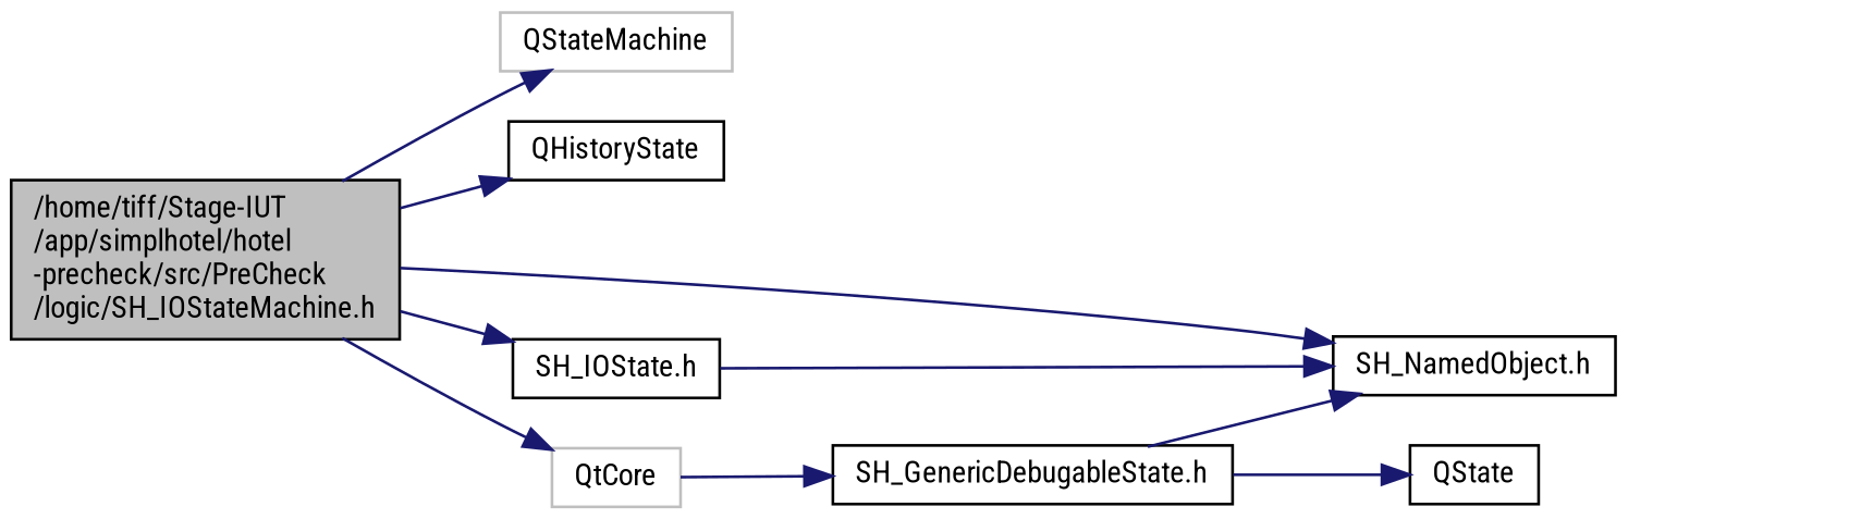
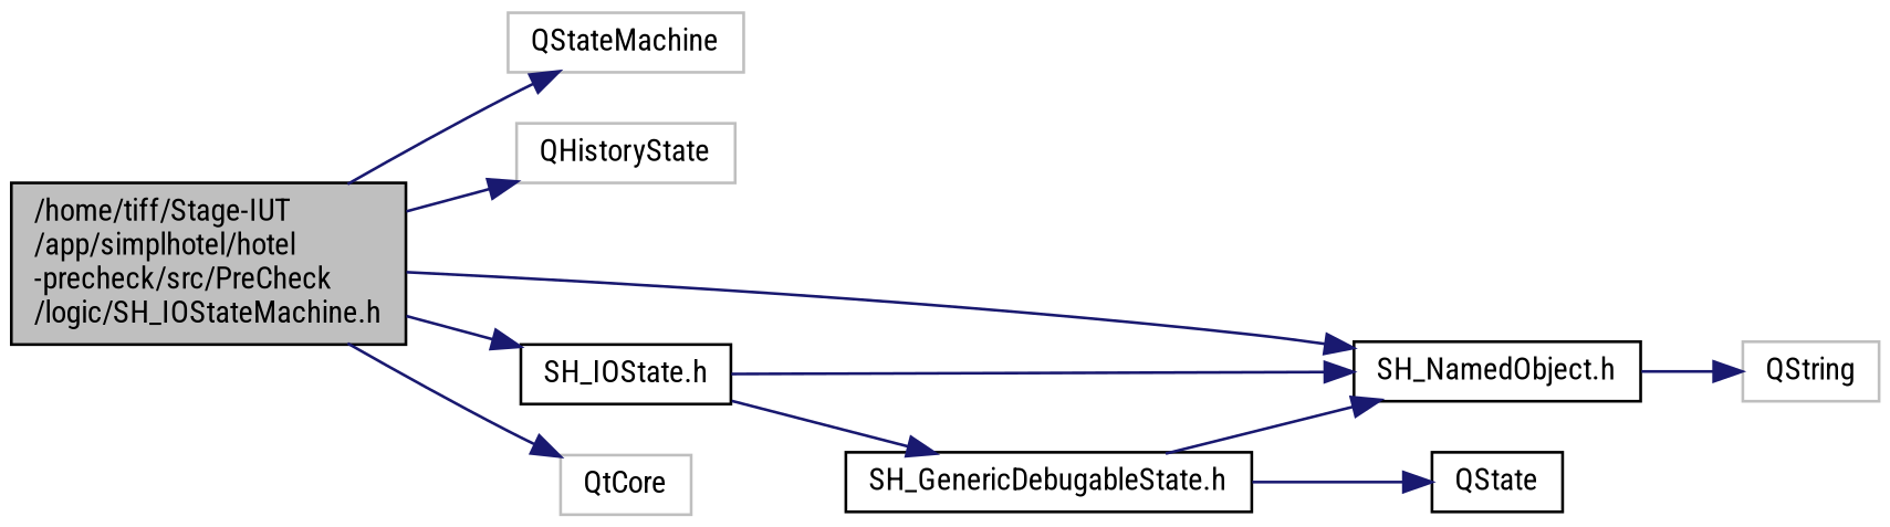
  digraph {
    fontname="Roboto Condensed"
    rankdir=LR
    node [color=black fontname="Roboto Condensed" fontsize=11 shape=record]
    edge [color=midnightblue fontname="Roboto Condensed" fontsize=11 labelfontname=Verdana labelfontsize=11 style=solid]
    n1 [fillcolor=grey75 fontcolor=black height=0.2 label="/home/tiff/Stage-IUT\l/app/simplhotel/hotel\l-precheck/src/PreCheck\l/logic/SH_IOStateMachine.h" style=filled width=0.4]
    n2 [color=grey75 height=0.2 label=QStateMachine width=0.4]
-   n3 [height=0.2 label=QHistoryState width=0.4]
+   n3 [color=grey75 height=0.2 label=QHistoryState width=0.4]
    n4 [color=grey75 height=0.2 label=QtCore width=0.4]
    n5 [height=0.2 label="SH_NamedObject.h" width=0.4]
    n6 [height=0.2 label="SH_IOState.h" width=0.4]
+   n7 [color=grey75 height=0.2 label=QString width=0.4]
    n8 [height=0.2 label="SH_GenericDebugableState.h" width=0.4]
    n9 [height=0.2 label=QState width=0.4]
    n1 -> n2
    n1 -> n3
    n1 -> n4
    n1 -> n5
    n1 -> n6
+   n5 -> n7
    n6 -> n5
-   n4 -> n8
+   n6 -> n8
    n8 -> n5
    n8 -> n9
  }
